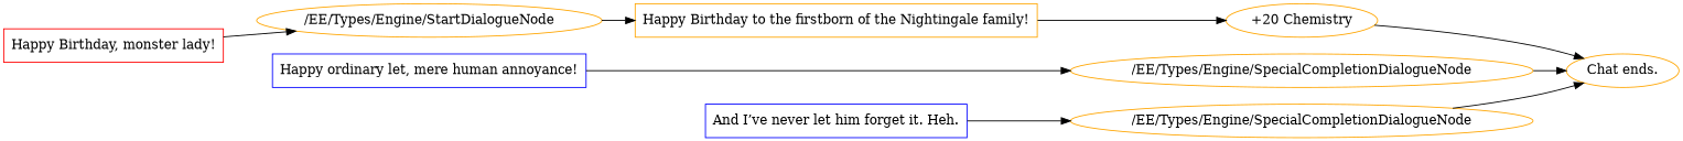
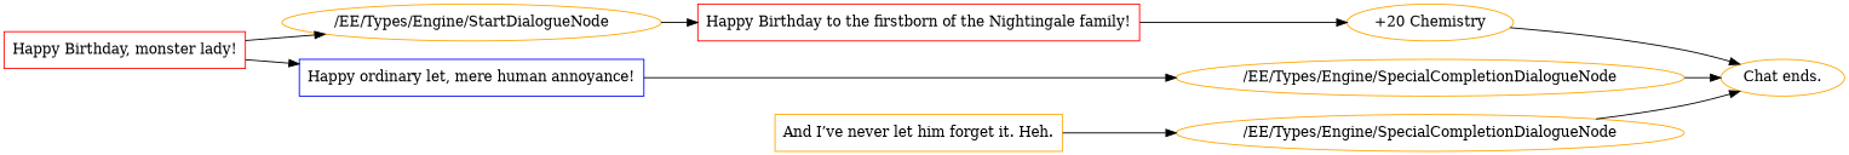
  digraph {
    rankdir=LR
    node [color=orange]
    n1 [label="/EE/Types/Engine/StartDialogueNode"]
-   n2 [label="Happy Birthday to the firstborn of the Nightingale family!" shape=box]
+   n2 [color=red label="Happy Birthday to the firstborn of the Nightingale family!" shape=box]
    n3 [label="+20 Chemistry"]
    n4 [color=red label="Happy Birthday, monster lady!" shape=box]
    n5 [color=blue label="Happy ordinary let, mere human annoyance!" shape=box]
    "Chat ends."
    n7 [label="/EE/Types/Engine/SpecialCompletionDialogueNode"]
-   n8 [color=blue label="And I’ve never let him forget it. Heh." shape=box]
+   n8 [label="And I’ve never let him forget it. Heh." shape=box]
    n9 [label="/EE/Types/Engine/SpecialCompletionDialogueNode"]
    n1 -> n2
    n2 -> n3
    n3 -> "Chat ends."
    n4 -> n1
+   n4 -> n5
    n5 -> n7
    n7 -> "Chat ends."
    n8 -> n9
    n9 -> "Chat ends."
  }
